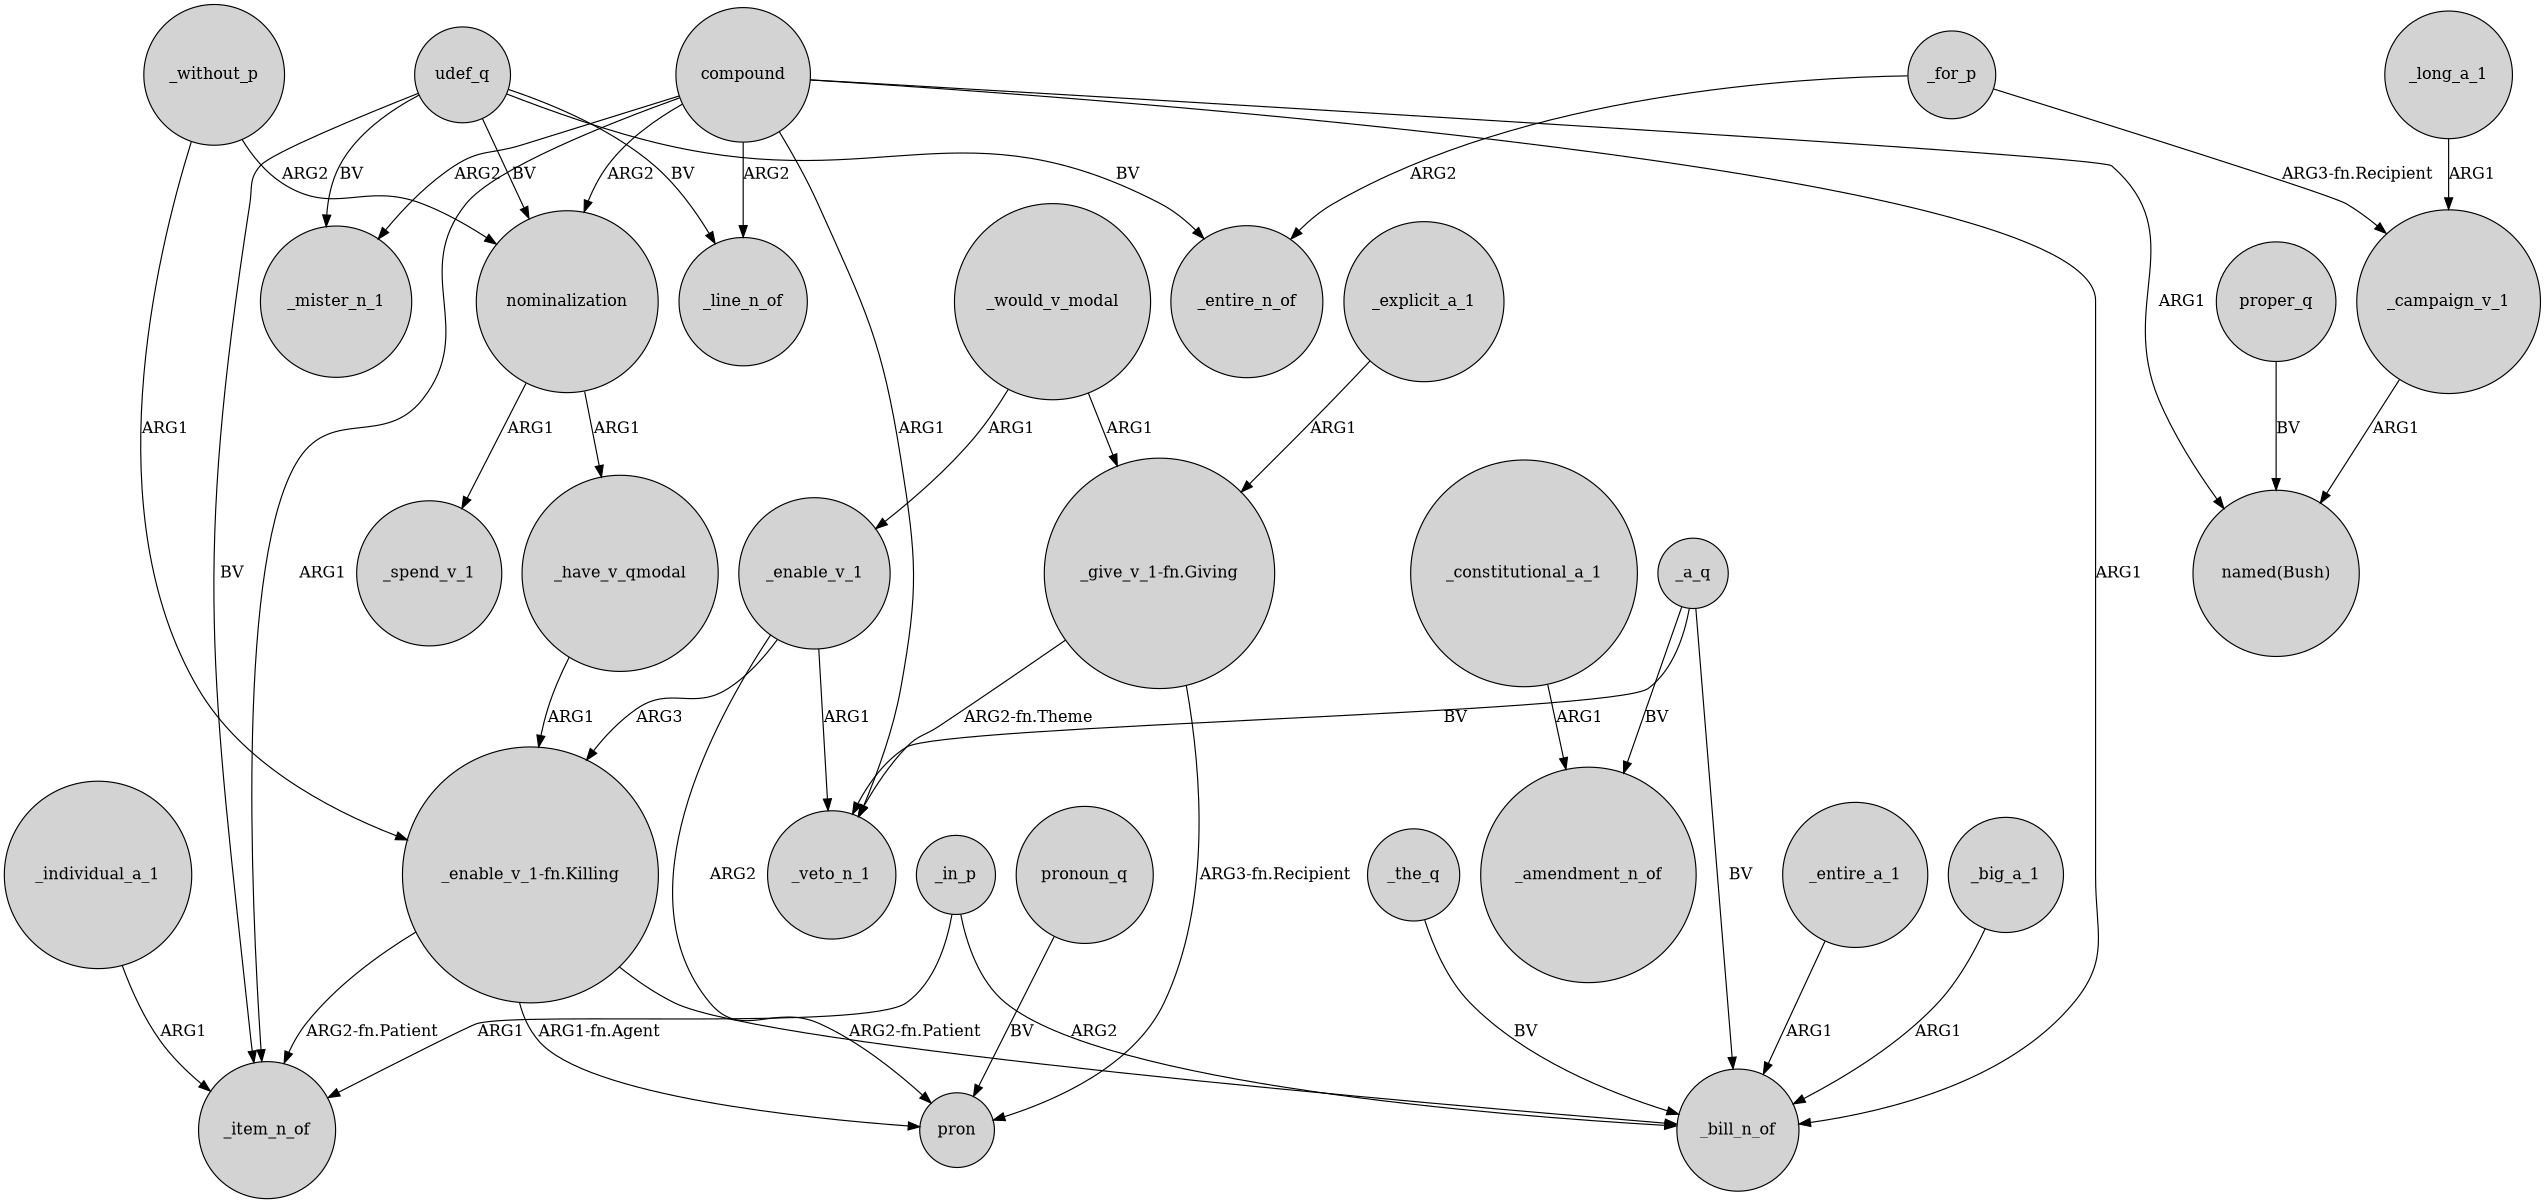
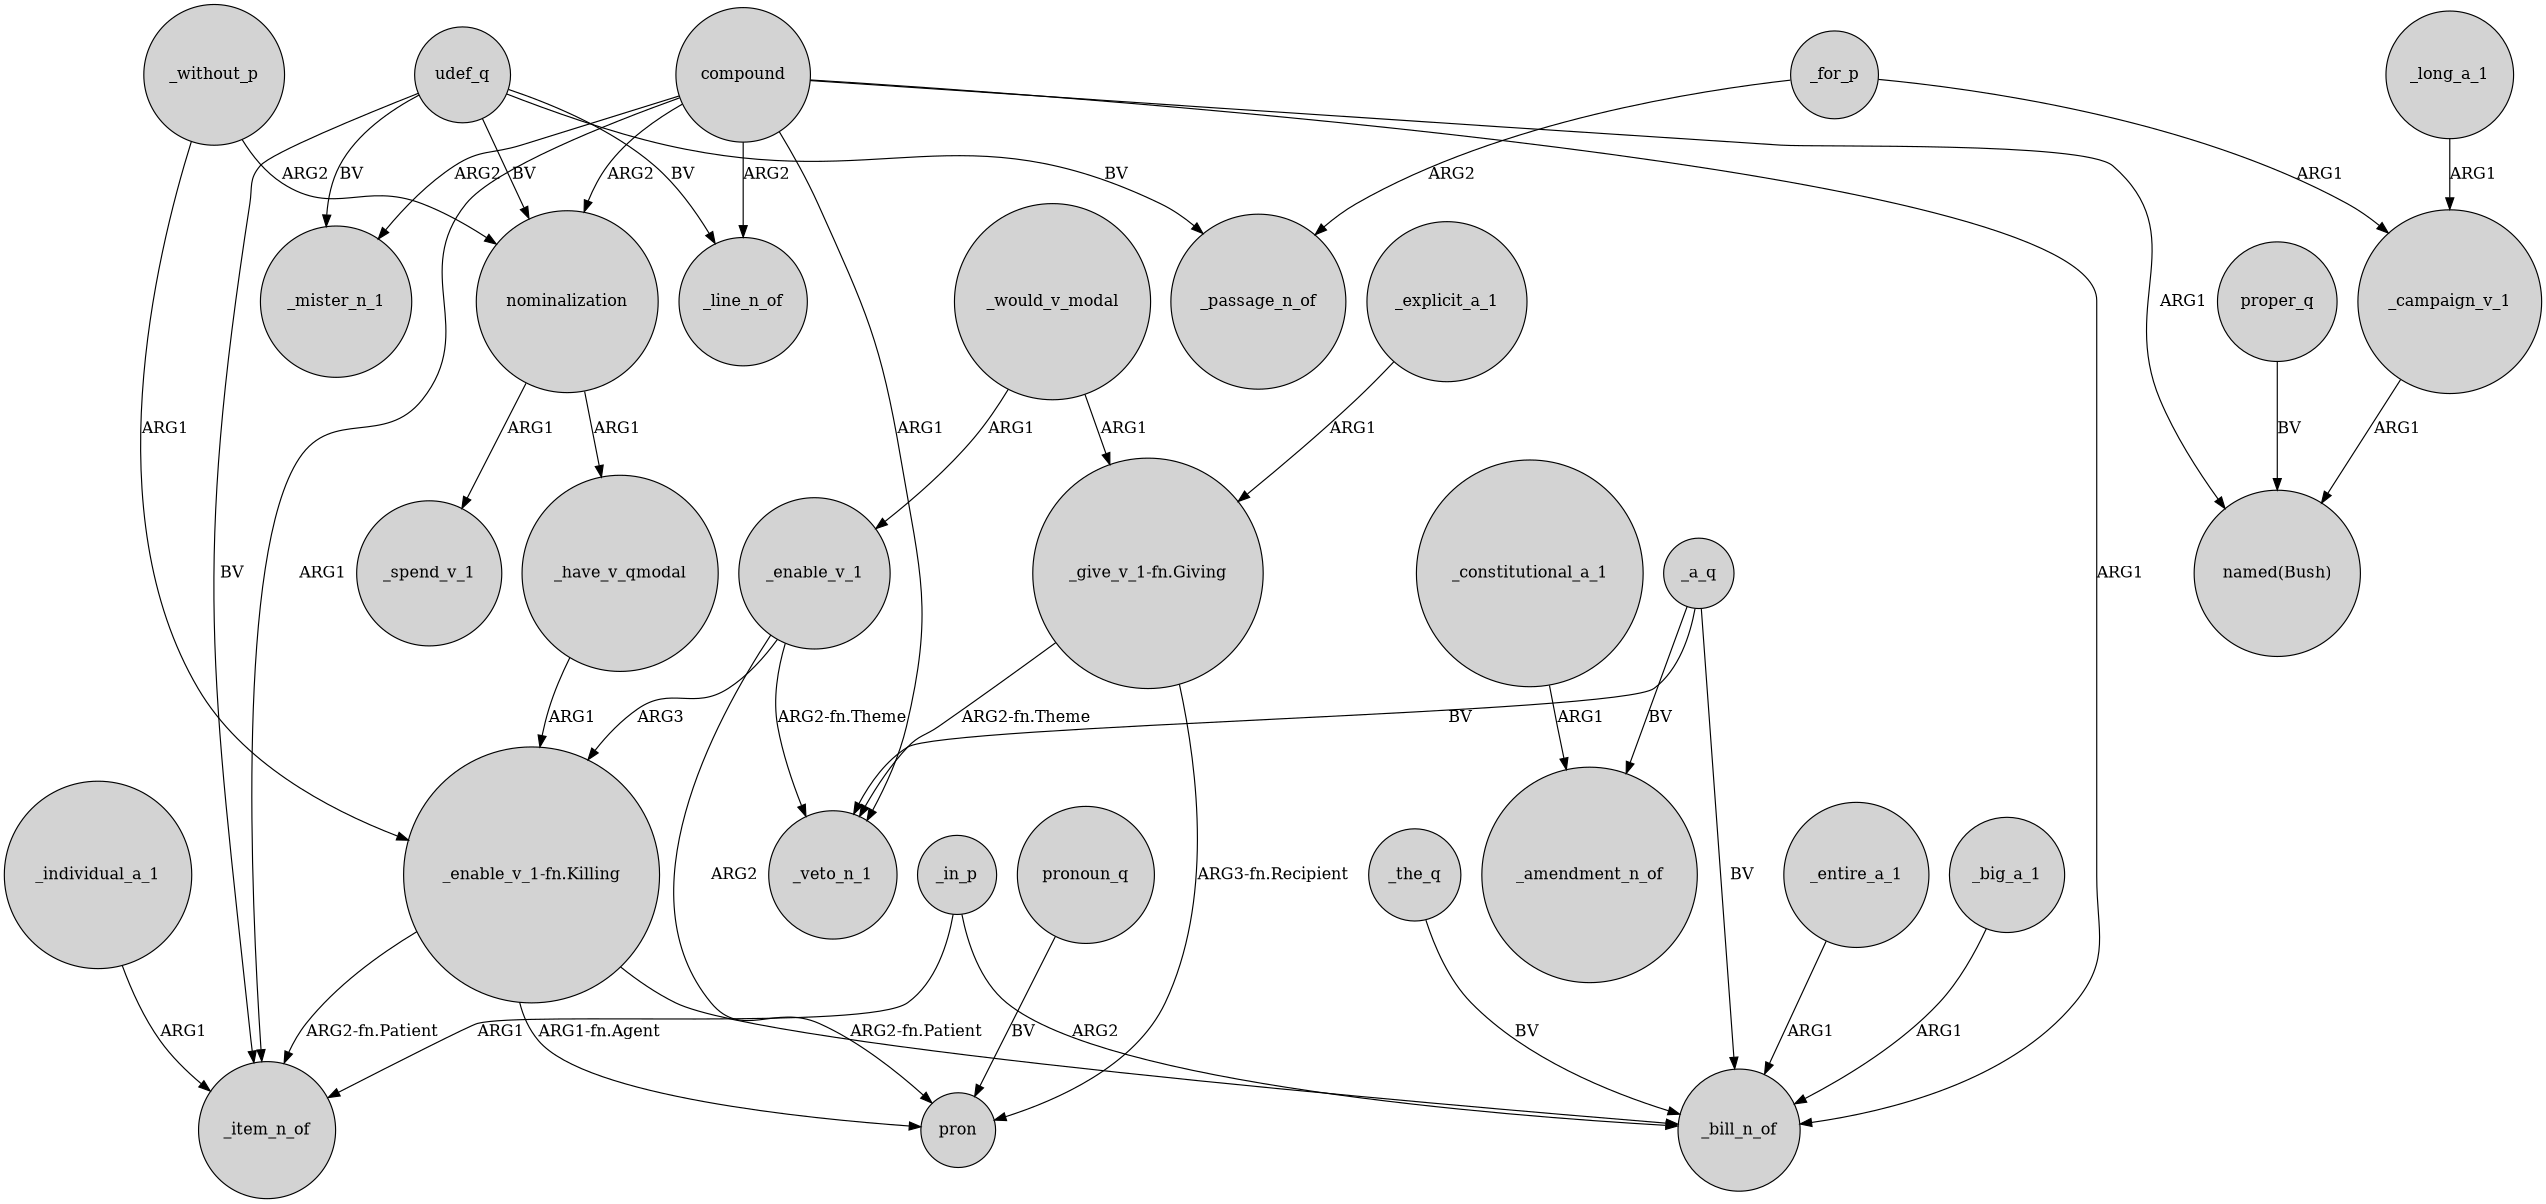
  digraph {
    node [shape=circle style=filled]
    compound
    _line_n_of
    _bill_n_of
    _item_n_of
    nominalization
    _mister_n_1
    _veto_n_1
    "named(Bush)"
    _spend_v_1
    _have_v_qmodal
    _long_a_1
    _campaign_v_1
    _the_q
    _individual_a_1
    n15 [label="_enable_v_1-fn.Killing"]
    pron
    _a_q
    _amendment_n_of
    _entire_a_1
    udef_q
-   _passage_n_of [label=_entire_n_of]
+   _passage_n_of
    _big_a_1
    _enable_v_1
    "_give_v_1-fn.Giving"
    _explicit_a_1
    _would_v_modal
    _for_p
    _in_p
    _without_p
    pronoun_q
    proper_q
    _constitutional_a_1
    compound -> _line_n_of [label=ARG2]
    compound -> _bill_n_of [label=ARG1]
    compound -> _item_n_of [label=ARG1]
    compound -> nominalization [label=ARG2]
    compound -> _mister_n_1 [label=ARG2]
    compound -> _veto_n_1 [label=ARG1]
    compound -> "named(Bush)" [label=ARG1]
    nominalization -> _spend_v_1 [label=ARG1]
    nominalization -> _have_v_qmodal [label=ARG1]
    _have_v_qmodal -> n15 [label=ARG1]
    _long_a_1 -> _campaign_v_1 [label=ARG1]
    _campaign_v_1 -> "named(Bush)" [label=ARG1]
    _the_q -> _bill_n_of [label=BV]
    _individual_a_1 -> _item_n_of [label=ARG1]
    n15 -> _bill_n_of [label="ARG2-fn.Patient"]
    n15 -> _item_n_of [label="ARG2-fn.Patient"]
    n15 -> pron [label="ARG1-fn.Agent"]
    _a_q -> _bill_n_of [label=BV]
    _a_q -> _veto_n_1 [label=BV]
    _a_q -> _amendment_n_of [label=BV]
    _entire_a_1 -> _bill_n_of [label=ARG1]
    udef_q -> _line_n_of [label=BV]
    udef_q -> _item_n_of [label=BV]
    udef_q -> nominalization [label=BV]
    udef_q -> _mister_n_1 [label=BV]
    udef_q -> _passage_n_of [label=BV]
    _big_a_1 -> _bill_n_of [label=ARG1]
-   _enable_v_1 -> _veto_n_1 [label=ARG1]
+   _enable_v_1 -> _veto_n_1 [label="ARG2-fn.Theme"]
    _enable_v_1 -> n15 [label=ARG3]
    _enable_v_1 -> pron [label=ARG2]
    "_give_v_1-fn.Giving" -> _veto_n_1 [label="ARG2-fn.Theme"]
    "_give_v_1-fn.Giving" -> pron [label="ARG3-fn.Recipient"]
    _explicit_a_1 -> "_give_v_1-fn.Giving" [label=ARG1]
    _would_v_modal -> _enable_v_1 [label=ARG1]
    _would_v_modal -> "_give_v_1-fn.Giving" [label=ARG1]
-   _for_p -> _campaign_v_1 [label="ARG3-fn.Recipient"]
+   _for_p -> _campaign_v_1 [label=ARG1]
    _for_p -> _passage_n_of [label=ARG2]
    _in_p -> _bill_n_of [label=ARG2]
    _in_p -> _item_n_of [label=ARG1]
    _without_p -> nominalization [label=ARG2]
    _without_p -> n15 [label=ARG1]
    pronoun_q -> pron [label=BV]
    proper_q -> "named(Bush)" [label=BV]
    _constitutional_a_1 -> _amendment_n_of [label=ARG1]
  }
